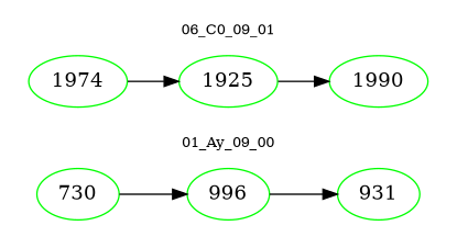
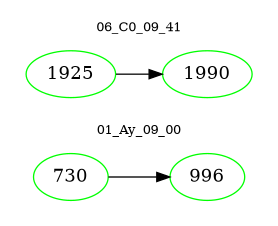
  digraph {
    rankdir=LR
    node [color=green]
    edge [color=black]
    n1 [label=730]
    n2 [label=996]
-   n3 [label=931]
-   n4 [label=1974]
    n5 [label=1925]
    n6 [label=1990]
    subgraph cluster_1 {
      color=white
      fontsize=10
      label="01_Ay_09_00"
      n1
      n2
-     n3
    }
    subgraph cluster_2 {
      color=white
      fontsize=10
-     label="06_C0_09_01"
-     n4
+     label="06_C0_09_41"
      n5
      n6
    }
    n1 -> n2
-   n2 -> n3
-   n4 -> n5
    n5 -> n6
  }
